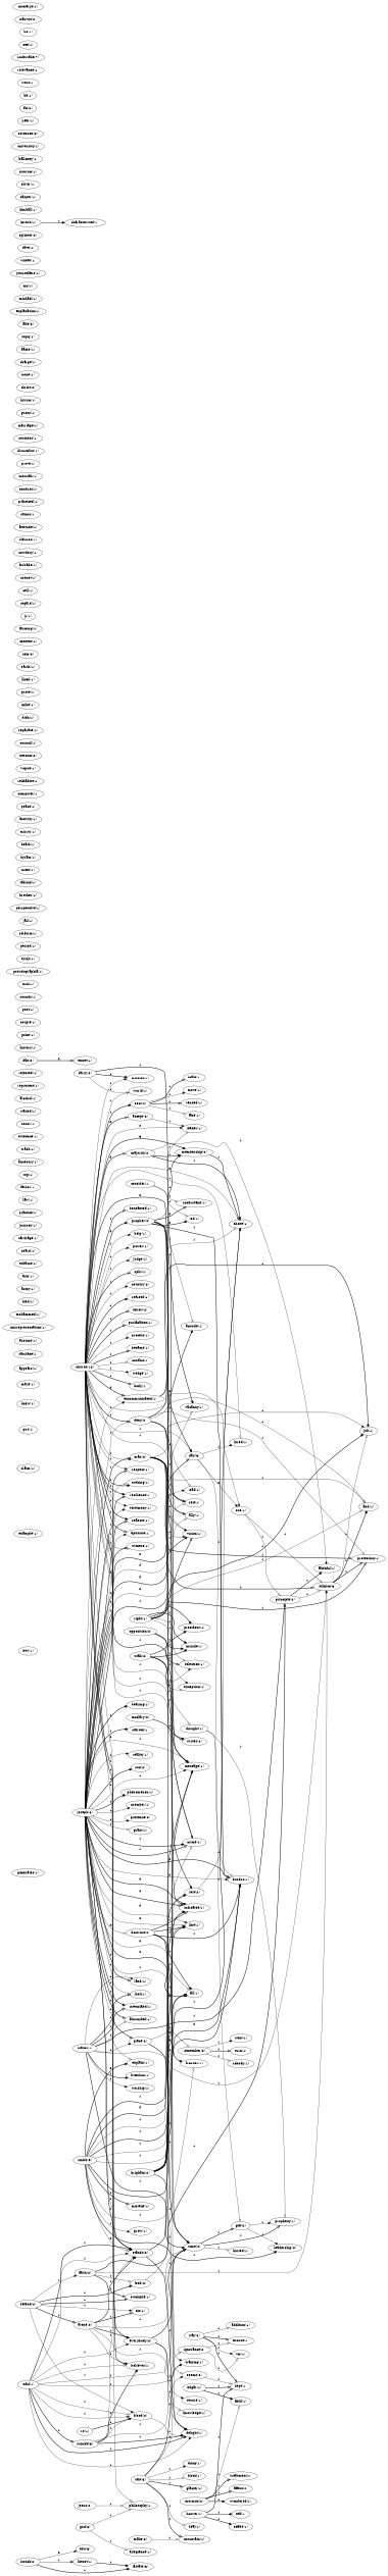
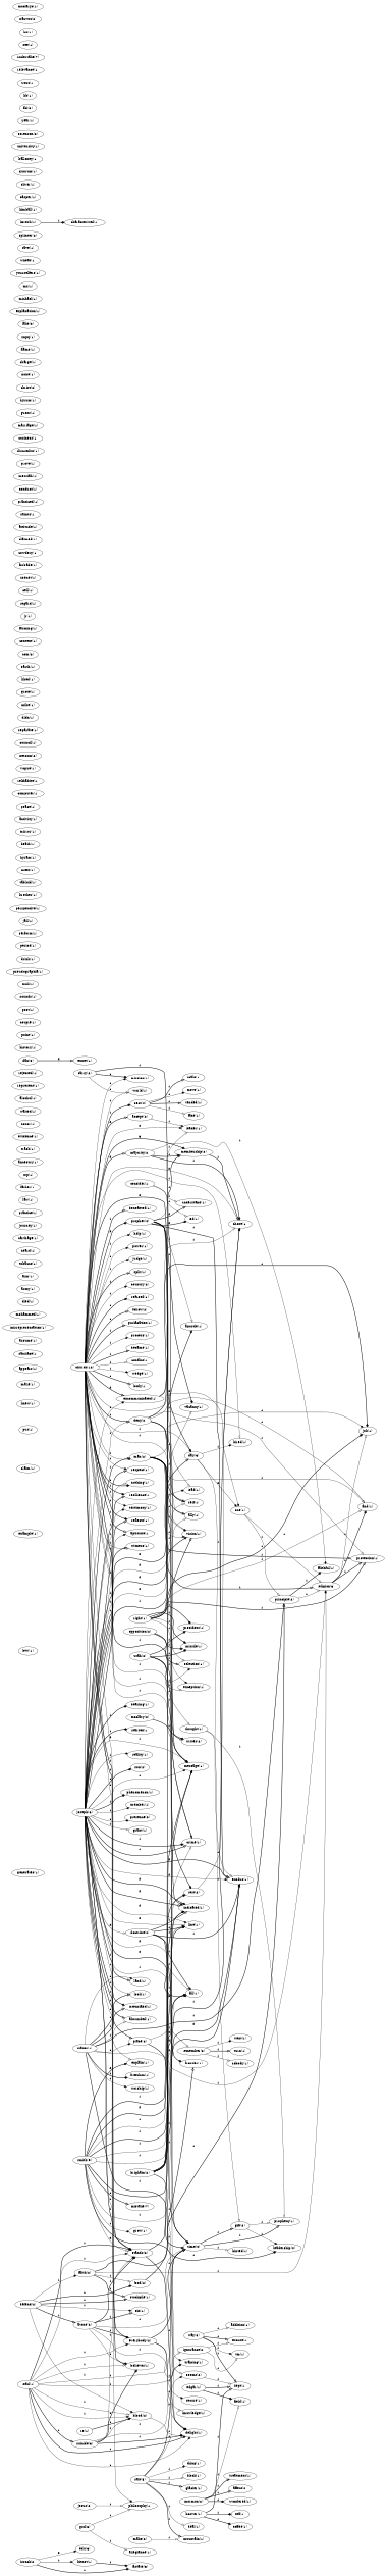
  digraph {
    rankdir=LR
    edge [arrowhead=onormal style=solid]
    n1 [label="isscck(2)"]
    n2 [label="edu(3)"]
    n3 [label="bitnet(1)"]
    n4 [label="iastate(3)"]
    n5 [label="carry(2)"]
    n6 [label="mission(1)"]
    n7 [label="world(1)"]
    n8 [label="message(1)"]
    n9 [label="generates(1)"]
    n10 [label="church(12)"]
    n11 [label="power(1)"]
    n12 [label="judge(1)"]
    n13 [label="split(1)"]
    n14 [label="prophet(4)"]
    n15 [label="sect(4)"]
    n16 [label="country(2)"]
    n17 [label="refused(1)"]
    n18 [label="follow(2)"]
    n19 [label="accept(2)"]
    n20 [label="witness(1)"]
    n21 [label="purification(1)"]
    n22 [label="everybody(2)"]
    n23 [label="process(1)"]
    n24 [label="leader(1)"]
    n25 [label="believes(1)"]
    n26 [label="deny(2)"]
    n27 [label="became(1)"]
    n28 [label="nothing(1)"]
    n29 [label="man(2)"]
    n30 [label="resilience(1)"]
    n31 [label="day(3)"]
    n32 [label="majority(2)"]
    n33 [label="testimony(1)"]
    n34 [label="one(1)"]
    n35 [label="time(4)"]
    n36 [label="hired(1)"]
    n37 [label="reflects(1)"]
    n38 [label="conflict(1)"]
    n39 [label="aptitude(1)"]
    n40 [label="wedge(1)"]
    n41 [label="excommunicated(1)"]
    n42 [label="body(1)"]
    n43 [label="membership(2)"]
    n44 [label="respect(1)"]
    n45 [label="benefitted(1)"]
    n46 [label="vision(1)"]
    n47 [label="stands(2)"]
    n48 [label="rest(2)"]
    n49 [label="chose(1)"]
    n50 [label="help(1)"]
    n51 [label="philosophy(1)"]
    n52 [label="delight(1)"]
    n53 [label="crime(1)"]
    n54 [label="vacancy(1)"]
    n55 [label="lead(1)"]
    n56 [label="apostle(1)"]
    n57 [label="understand(1)"]
    n58 [label="led(1)"]
    n59 [label="indicated(1)"]
    n60 [label="exodus(1)"]
    n61 [label="tended(1)"]
    n62 [label="face(1)"]
    n63 [label="scale(1)"]
    n64 [label="move(1)"]
    n65 [label="ignorance(2)"]
    n66 [label="secure(1)"]
    n67 [label="knowledge(1)"]
    n68 [label="ally(1)"]
    n69 [label="self(1)"]
    n70 [label="job(1)"]
    n71 [label="protection(1)"]
    n72 [label="find(1)"]
    n73 [label="religion(3)"]
    n74 [label="faithful(1)"]
    n75 [label="principle(2)"]
    n76 [label="gift(2)"]
    n77 [label="prophecy(1)"]
    n78 [label="hinted(1)"]
    n79 [label="excuse(1)"]
    n80 [label="tm(1)"]
    n81 [label="leadership(4)"]
    n82 [label="states(1)"]
    n83 [label="freedom(1)"]
    n84 [label="land(1)"]
    n85 [label="look(1)"]
    n86 [label="abounded(1)"]
    n87 [label="place(2)"]
    n88 [label="worship(1)"]
    n89 [label="intensified(1)"]
    n90 [label="remember(2)"]
    n91 [label="went(1)"]
    n92 [label="nobody(1)"]
    n93 [label="turn(1)"]
    n94 [label="btw(1)"]
    n95 [label="example(1)"]
    n96 [label="claim(1)"]
    n97 [label="put(1)"]
    n98 [label="knew(1)"]
    n99 [label="defend(2)"]
    n100 [label="atone(2)"]
    n101 [label="sin(1)"]
    n102 [label="faith(2)"]
    n103 [label="food(2)"]
    n104 [label="blood(2)"]
    n105 [label="stockpile(1)"]
    n106 [label="frontier(1)"]
    n107 [label="maze(1)"]
    n108 [label="appears(1)"]
    n109 [label="sacrifice(1)"]
    n110 [label="opposition(2)"]
    n111 [label="missile(1)"]
    n112 [label="selection(1)"]
    n113 [label="assume(1)"]
    n114 [label="misrepresentation(1)"]
    n115 [label="mohammed(1)"]
    n116 [label="died(1)"]
    n117 [label="consider(1)"]
    n118 [label="army(1)"]
    n119 [label="joseph(6)"]
    n120 [label="bearing(1)"]
    n121 [label="started(1)"]
    n122 [label="reality(1)"]
    n123 [label="son(2)"]
    n124 [label="phenomenon(1)"]
    n125 [label="member(1)"]
    n126 [label="presence(0)"]
    n127 [label="doctrine(2)"]
    n128 [label="grant(1)"]
    n129 [label="explain(1)"]
    n130 [label="line(1)"]
    n131 [label="fill(1)"]
    n132 [label="mormon(2)"]
    n133 [label="treatment(1)"]
    n134 [label="affect(2)"]
    n135 [label="field(1)"]
    n136 [label="wondered(1)"]
    n137 [label="arm(1)"]
    n138 [label="tobacco(1)"]
    n139 [label="heard(1)"]
    n140 [label="carthage(1)"]
    n141 [label="journey(1)"]
    n142 [label="read(1)"]
    n143 [label="suicide(3)"]
    n144 [label="practice(1)"]
    n145 [label="law(1)"]
    n146 [label="right(1)"]
    n147 [label="president(1)"]
    n148 [label="exception(1)"]
    n149 [label="father(1)"]
    n150 [label="top(1)"]
    n151 [label="ancestry(1)"]
    n152 [label="trash(1)"]
    n153 [label="evidence(1)"]
    n154 [label="honor(1)"]
    n155 [label="waited(1)"]
    n156 [label="alcohol(1)"]
    n157 [label="represent(1)"]
    n158 [label="rejected(1)"]
    n159 [label="dan(3)"]
    n160 [label="exnet(1)"]
    n161 [label="history(1)"]
    n162 [label="point(1)"]
    n163 [label="couple(1)"]
    n164 [label="post(1)"]
    n165 [label="sounds(1)"]
    n166 [label="took(1)"]
    n167 [label="pseudographia(1)"]
    n168 [label="utah(2)"]
    n169 [label="thought(1)"]
    n170 [label="writes(2)"]
    n171 [label="drink(1)"]
    n172 [label="re(1)"]
    n173 [label="period(1)"]
    n174 [label="perform(1)"]
    n175 [label="jail(1)"]
    n176 [label="salt(5)"]
    n177 [label="deal(1)"]
    n178 [label="thing(1)"]
    n179 [label="training(1)"]
    n180 [label="seems(2)"]
    n181 [label="block(1)"]
    n182 [label="glacier(1)"]
    n183 [label="mountain(1)"]
    n184 [label="kept(1)"]
    n185 [label="perspective(1)"]
    n186 [label="brother(1)"]
    n187 [label="tabloid(1)"]
    n188 [label="meet(1)"]
    n189 [label="hyram(1)"]
    n190 [label="death(1)"]
    n191 [label="mirror(1)"]
    n192 [label="activity(1)"]
    n193 [label="way(3)"]
    n194 [label="addition(1)"]
    n195 [label="peace(1)"]
    n196 [label="computer(1)"]
    n197 [label="rekhabite(1)"]
    n198 [label="vogue(1)"]
    n199 [label="netcom(2)"]
    n200 [label="council(1)"]
    n201 [label="separate(1)"]
    n202 [label="didn(1)"]
    n203 [label="mike(1)"]
    n204 [label="quote(1)"]
    n205 [label="liked(1)"]
    n206 [label="earth(1)"]
    n207 [label="com(2)"]
    n208 [label="context(1)"]
    n209 [label="farming(1)"]
    n210 [label="jr(1)"]
    n211 [label="regard(1)"]
    n212 [label="cell(1)"]
    n213 [label="usenet(1)"]
    n214 [label="forbade(1)"]
    n215 [label="cowdery(1)"]
    n216 [label="god(3)"]
    n217 [label="allegiance(1)"]
    n218 [label="claimed(1)"]
    n219 [label="attitude(1)"]
    n220 [label="saints(1)"]
    n221 [label="practiced(1)"]
    n222 [label="conduct(1)"]
    n223 [label="messiah(1)"]
    n224 [label="prove(1)"]
    n225 [label="discredits(1)"]
    n226 [label="smith(9)"]
    n227 [label="grow(1)"]
-   n228 [label="mistake(1)"]
+   n228 [label="mistake(7)"]
    n229 [label="cosiness(1)"]
    n230 [label="marriage(1)"]
    n231 [label="guess(1)"]
    n232 [label="hyrum(1)"]
    n233 [label="christ(2)"]
    n234 [label="brigham(2)"]
    n235 [label="none(1)"]
    n236 [label="charge(1)"]
    n237 [label="mcclary(2)"]
    n238 [label="flame(1)"]
    n239 [label="snpq(1)"]
    n240 [label="lake(2)"]
    n241 [label="explanation(1)"]
    n242 [label="michael(1)"]
    n243 [label="mx(1)"]
    n244 [label="edgar(1)"]
    n245 [label="yourselfers(1)"]
    n246 [label="wheat(1)"]
    n247 [label="save(1)"]
    n248 [label="splinter(2)"]
    n249 [label="koresh(1)"]
    n250 [label="characterized(1)"]
    n251 [label="kimball(1)"]
    n252 [label="casper(1)"]
    n253 [label="oliver(1)"]
    n254 [label="make(2)"]
    n255 [label="quorum(1)"]
    n256 [label="balloney(1)"]
    n257 [label="hoover(1)"]
    n258 [label="coffee(1)"]
    n259 [label="tea(1)"]
    n260 [label="university(1)"]
    n261 [label="sorenson(2)"]
    n262 [label="jesus(2)"]
    n263 [label="year(1)"]
    n264 [label="fbi(3)"]
    n265 [label="kb(1)"]
    n266 [label="west(1)"]
    n267 [label="relevance(1)"]
    n268 [label="undertake(7)"]
    n269 [label="see(1)"]
    n270 [label="lot(1)"]
    n271 [label="nauvoo(2)"]
    n272 [label="mcclaryc(1)"]
    n1 -> n2 [arrowhead=diamond label=2]
    n1 -> n3 [arrowhead=diamond label=1]
    n1 -> n4 [arrowhead=diamond label=1 style=bold]
    n3 -> n4 [arrowhead=diamond label=1 style=bold]
    n5 -> n6 [arrowhead=diamond label=1 style=bold]
    n5 -> n7 [label=1]
    n5 -> n8 [label=1 style=bold]
    n10 -> n6 [arrowhead=diamond label=1]
    n10 -> n7 [label=1]
    n10 -> n8 [arrowhead=diamond label=1 style=bold]
    n10 -> n11 [arrowhead=diamond label=1]
    n10 -> n12 [arrowhead=diamond label=1]
    n10 -> n13 [label=1 style=bold]
    n10 -> n14 [arrowhead=diamond label=2 style=bold]
    n10 -> n15 [arrowhead=diamond label=1 style=bold]
    n10 -> n16 [arrowhead=diamond label=1]
    n10 -> n17 [arrowhead=diamond label=1 style=bold]
    n10 -> n18 [label=1 style=bold]
    n10 -> n19 [label=2 style=bold]
    n10 -> n20 [label=1]
    n10 -> n21 [label=1 style=bold]
    n10 -> n22 [arrowhead=diamond label=1 style=bold]
    n10 -> n23 [arrowhead=diamond label=1]
    n10 -> n24 [arrowhead=diamond label=2]
    n10 -> n25 [label=1 style=bold]
    n10 -> n26 [label=1 style=bold]
    n10 -> n27 [label=1 style=bold]
    n10 -> n28 [arrowhead=diamond label=1 style=bold]
    n10 -> n29 [arrowhead=diamond label=1]
    n10 -> n30 [arrowhead=diamond label=1 style=bold]
    n10 -> n31 [label=1]
    n10 -> n32 [label=2 style=bold]
    n10 -> n33 [arrowhead=diamond label=1]
    n10 -> n34 [arrowhead=diamond label=2]
    n10 -> n35 [label=1]
    n10 -> n36 [label=1]
    n10 -> n37 [arrowhead=diamond label=1 style=bold]
    n10 -> n38 [label=1]
    n10 -> n39 [label=1 style=bold]
    n10 -> n40 [arrowhead=diamond label=1]
    n10 -> n41 [label=2 style=bold]
    n10 -> n42 [label=1 style=bold]
    n10 -> n43 [arrowhead=diamond label=3 style=bold]
    n10 -> n44 [arrowhead=diamond label=1]
    n10 -> n45 [label=1 style=bold]
    n10 -> n46 [arrowhead=diamond label=1]
    n10 -> n47 [arrowhead=diamond label=2]
    n10 -> n48 [arrowhead=diamond label=2 style=bold]
    n10 -> n49 [label=2]
    n10 -> n50 [arrowhead=diamond label=1]
-   n10 -> n51 [label=1]
+   n10 -> n51 [arrowhead=diamond label=1]
    n10 -> n52 [arrowhead=diamond label=1]
    n10 -> n53 [label=1]
    n14 -> n24 [label=1]
    n14 -> n31 [arrowhead=diamond label=1 style=bold]
    n14 -> n54 [arrowhead=diamond label=1 style=bold]
    n14 -> n55 [label=1]
    n14 -> n56 [label=1]
    n14 -> n57 [label=2 style=bold]
    n14 -> n58 [arrowhead=diamond label=2 style=bold]
    n14 -> n59 [arrowhead=diamond label=1 style=bold]
    n14 -> n60 [label=1 style=bold]
    n15 -> n61 [label=1 style=bold]
    n15 -> n62 [label=1]
    n15 -> n63 [label=1 style=bold]
    n15 -> n64 [arrowhead=diamond label=1]
    n19 -> n24 [arrowhead=diamond label=1]
    n22 -> n35 [label=1 style=bold]
    n22 -> n65 [label=1]
    n22 -> n66 [arrowhead=diamond label=1]
    n22 -> n67 [label=1]
    n26 -> n46 [label=1]
    n26 -> n68 [label=1]
    n26 -> n69 [label=1 style=bold]
    n26 -> n70 [arrowhead=diamond label=1 style=bold]
    n26 -> n71 [label=1]
    n26 -> n72 [label=1]
    n29 -> n46 [arrowhead=diamond label=1]
    n29 -> n53 [label=1 style=bold]
    n29 -> n68 [label=1 style=bold]
    n29 -> n69 [label=1 style=bold]
    n29 -> n70 [arrowhead=diamond label=1]
    n29 -> n71 [label=1 style=bold]
    n29 -> n72 [label=1]
    n29 -> n73 [label=1 style=bold]
    n31 -> n34 [arrowhead=diamond label=2]
    n31 -> n36 [arrowhead=diamond label=1]
    n31 -> n60 [label=1]
    n32 -> n43 [arrowhead=diamond label=1 style=bold]
    n32 -> n49 [arrowhead=diamond label=1 style=bold]
    n32 -> n74 [arrowhead=diamond label=1]
    n34 -> n73 [label=1]
    n34 -> n75 [label=1]
    n35 -> n76 [label=1 style=bold]
    n35 -> n77 [label=1 style=bold]
    n35 -> n78 [label=1]
    n41 -> n43 [label=1 style=bold]
    n41 -> n49 [label=1]
    n43 -> n49 [label=1 style=bold]
    n47 -> n8 [label=1 style=bold]
    n47 -> n52 [arrowhead=diamond label=1 style=bold]
    n48 -> n49 [arrowhead=diamond label=1]
    n65 -> n79 [label=1]
    n65 -> n80 [label=1]
    n73 -> n70 [label=1]
    n73 -> n71 [label=1 style=bold]
    n73 -> n72 [arrowhead=diamond label=1 style=bold]
    n75 -> n73 [label=1]
    n75 -> n74 [arrowhead=diamond label=1 style=bold]
-   n76 -> n77 [arrowhead=diamond label=1]
+   n76 -> n77 [label=1]
    n76 -> n81 [arrowhead=diamond label=1]
    n82 -> n35 [arrowhead=diamond label=1 style=bold]
    n82 -> n73 [arrowhead=diamond label=1]
    n82 -> n75 [label=1 style=bold]
    n82 -> n83 [arrowhead=diamond label=1 style=bold]
    n82 -> n84 [arrowhead=diamond label=1]
    n82 -> n85 [label=1 style=bold]
    n82 -> n86 [label=1]
    n82 -> n87 [arrowhead=diamond label=1]
    n82 -> n88 [arrowhead=diamond label=1]
    n82 -> n89 [label=1 style=bold]
    n87 -> n35 [label=1 style=bold]
    n87 -> n90 [label=1]
    n90 -> n91 [arrowhead=diamond label=1]
    n90 -> n92 [label=1]
    n90 -> n93 [label=1 style=bold]
    n99 -> n100 [label=1 style=bold]
    n99 -> n101 [arrowhead=diamond label=1]
    n99 -> n102 [arrowhead=diamond label=1]
    n99 -> n103 [arrowhead=diamond label=1 style=bold]
    n99 -> n104 [arrowhead=diamond label=1]
    n99 -> n105 [label=1 style=bold]
    n100 -> n22 [label=1 style=bold]
    n100 -> n25 [arrowhead=diamond label=1]
    n100 -> n35 [label=1]
    n100 -> n47 [arrowhead=diamond label=1 style=bold]
    n100 -> n52 [arrowhead=diamond label=1]
    n100 -> n101 [label=1 style=bold]
    n102 -> n73 [label=1]
    n102 -> n75 [label=1 style=bold]
    n102 -> n103 [label=1]
    n102 -> n105 [label=1 style=bold]
-   n103 -> n106 [label=1]
+   n103 -> n106 [label=1 style=bold]
    n104 -> n52 [arrowhead=diamond label=1]
    n110 -> n111 [arrowhead=diamond label=1 style=bold]
    n110 -> n112 [label=1 style=bold]
    n117 -> n57 [label=1]
    n117 -> n58 [label=1]
    n119 -> n8 [label=1]
    n119 -> n8 [arrowhead=diamond label=1]
    n119 -> n20 [label=1 style=bold]
    n119 -> n26 [label=1]
    n119 -> n28 [label=1]
    n119 -> n29 [label=1 style=bold]
    n119 -> n30 [label=1 style=bold]
    n119 -> n31 [label=2 style=bold]
    n119 -> n33 [arrowhead=diamond label=1]
    n119 -> n35 [arrowhead=diamond label=1]
    n119 -> n37 [label=1 style=bold]
    n119 -> n39 [arrowhead=diamond label=1]
    n119 -> n41 [arrowhead=diamond label=1]
    n119 -> n44 [label=1 style=bold]
    n119 -> n46 [arrowhead=diamond label=1 style=bold]
    n119 -> n47 [label=1 style=bold]
    n119 -> n47 [arrowhead=diamond label=1]
    n119 -> n53 [arrowhead=diamond label=1 style=bold]
    n119 -> n53 [label=1 style=bold]
    n119 -> n54 [label=2]
    n119 -> n55 [arrowhead=diamond label=2]
    n119 -> n56 [arrowhead=diamond label=2 style=bold]
    n119 -> n59 [label=2 style=bold]
    n119 -> n59 [arrowhead=diamond label=2 style=bold]
    n119 -> n60 [arrowhead=diamond label=2]
    n119 -> n60 [label=2 style=bold]
    n119 -> n84 [label=1 style=bold]
    n119 -> n85 [label=1]
    n119 -> n86 [label=1 style=bold]
    n119 -> n87 [label=1 style=bold]
    n119 -> n89 [arrowhead=diamond label=1 style=bold]
    n119 -> n120 [arrowhead=diamond label=1 style=bold]
    n119 -> n121 [arrowhead=diamond label=1 style=bold]
    n119 -> n122 [arrowhead=diamond label=1]
    n119 -> n123 [arrowhead=diamond label=1 style=bold]
    n119 -> n124 [arrowhead=diamond label=1 style=bold]
    n119 -> n125 [arrowhead=diamond label=1]
    n119 -> n126 [arrowhead=diamond label=1]
    n119 -> n127 [label=2]
    n119 -> n128 [label=1]
    n119 -> n129 [label=1]
    n119 -> n130 [arrowhead=diamond label=2]
    n119 -> n130 [label=2]
    n119 -> n131 [arrowhead=diamond label=2 style=bold]
    n119 -> n131 [label=2]
    n127 -> n59 [label=1 style=bold]
    n127 -> n60 [arrowhead=diamond label=1 style=bold]
    n127 -> n106 [arrowhead=diamond label=1 style=bold]
    n127 -> n130 [label=1 style=bold]
    n127 -> n131 [arrowhead=diamond label=1 style=bold]
    n132 -> n133 [label=1 style=bold]
    n132 -> n134 [label=1 style=bold]
    n132 -> n135 [label=1]
    n132 -> n136 [arrowhead=diamond label=1 style=bold]
    n142 -> n22 [arrowhead=diamond label=1]
    n142 -> n25 [label=1]
    n142 -> n35 [label=1]
    n142 -> n35 [label=1]
    n142 -> n47 [label=1 style=bold]
    n142 -> n47 [arrowhead=diamond label=1]
    n142 -> n52 [arrowhead=diamond label=1]
    n142 -> n52 [arrowhead=diamond label=1 style=bold]
    n142 -> n104 [label=1]
    n142 -> n104 [arrowhead=diamond label=1]
    n142 -> n143 [label=1 style=bold]
    n143 -> n25 [arrowhead=diamond label=1 style=bold]
    n143 -> n35 [label=1]
    n143 -> n47 [arrowhead=diamond label=1]
    n143 -> n52 [arrowhead=diamond label=1 style=bold]
    n143 -> n104 [arrowhead=diamond label=1]
    n146 -> n68 [label=1]
    n146 -> n69 [label=1]
    n146 -> n70 [arrowhead=diamond label=1 style=bold]
    n146 -> n71 [label=1 style=bold]
    n146 -> n72 [label=1]
    n146 -> n111 [arrowhead=diamond label=1 style=bold]
    n146 -> n112 [label=1]
    n146 -> n147 [arrowhead=diamond label=1 style=bold]
    n146 -> n148 [arrowhead=diamond label=1]
    n159 -> n160 [label=2 style=bold]
    n168 -> n111 [arrowhead=diamond label=1 style=bold]
    n168 -> n112 [arrowhead=diamond label=1]
    n168 -> n147 [arrowhead=diamond label=1 style=bold]
    n168 -> n148 [label=1]
    n168 -> n169 [label=1]
    n168 -> n170 [label=1 style=bold]
    n169 -> n76 [label=1]
    n169 -> n77 [label=1]
    n172 -> n104 [label=1 style=bold]
    n176 -> n177 [label=1]
    n176 -> n178 [arrowhead=diamond label=1]
    n176 -> n179 [arrowhead=diamond label=1 style=bold]
    n176 -> n180 [arrowhead=diamond label=1]
    n176 -> n181 [label=1]
    n176 -> n182 [label=1 style=bold]
    n176 -> n183 [label=1 style=bold]
    n180 -> n184 [label=1]
    n193 -> n79 [label=1 style=bold]
    n193 -> n80 [arrowhead=diamond label=1]
    n193 -> n184 [label=1 style=bold]
    n193 -> n194 [label=1]
    n216 -> n51 [label=1]
    n216 -> n217 [label=1]
    n226 -> n8 [arrowhead=diamond label=2 style=bold]
    n226 -> n46 [label=1 style=bold]
    n226 -> n47 [label=2]
    n226 -> n48 [label=1 style=bold]
    n226 -> n53 [label=1]
    n226 -> n59 [arrowhead=diamond label=1]
    n226 -> n60 [label=1 style=bold]
    n226 -> n81 [arrowhead=diamond label=1 style=bold]
    n226 -> n129 [arrowhead=diamond label=2 style=bold]
    n226 -> n130 [arrowhead=diamond label=1]
    n226 -> n131 [label=1]
    n226 -> n227 [arrowhead=diamond label=1]
    n226 -> n228 [label=1 style=bold]
    n234 -> n48 [arrowhead=diamond label=1]
    n234 -> n49 [arrowhead=diamond label=1 style=bold]
    n234 -> n59 [arrowhead=diamond label=2 style=bold]
    n234 -> n60 [label=2 style=bold]
    n234 -> n130 [arrowhead=diamond label=2 style=bold]
    n234 -> n131 [arrowhead=diamond label=2 style=bold]
    n234 -> n131 [label=2]
    n234 -> n179 [arrowhead=diamond label=1]
    n234 -> n180 [label=1]
    n237 -> n170 [arrowhead=diamond label=1 style=bold]
    n244 -> n135 [arrowhead=diamond label=1 style=bold]
    n244 -> n184 [label=1 style=bold]
    n249 -> n250 [arrowhead=diamond label=1 style=bold]
    n254 -> n183 [label=1]
    n257 -> n184 [label=1 style=bold]
    n257 -> n258 [arrowhead=diamond label=1 style=bold]
    n257 -> n259 [arrowhead=diamond label=1 style=bold]
    n262 -> n51 [label=1]
  }
